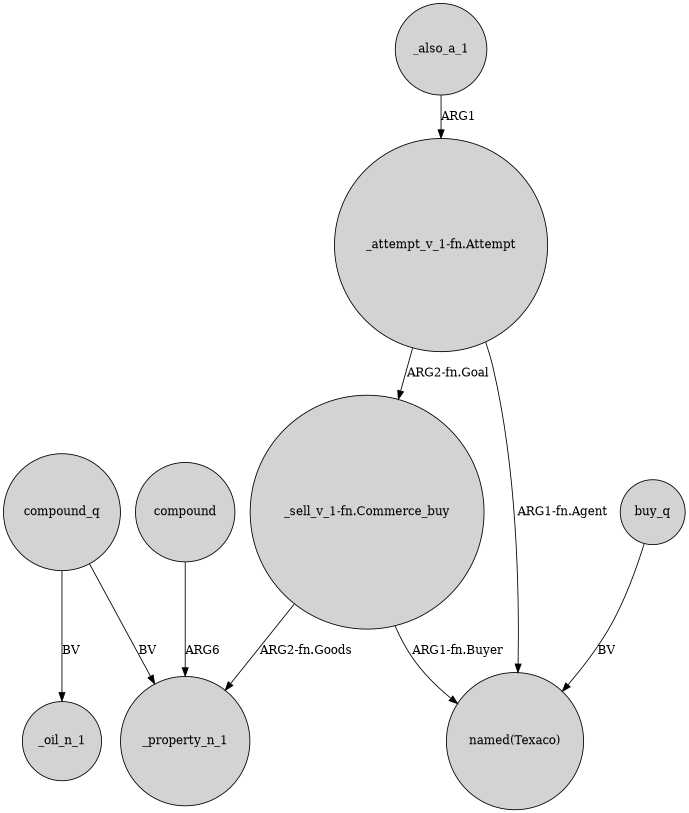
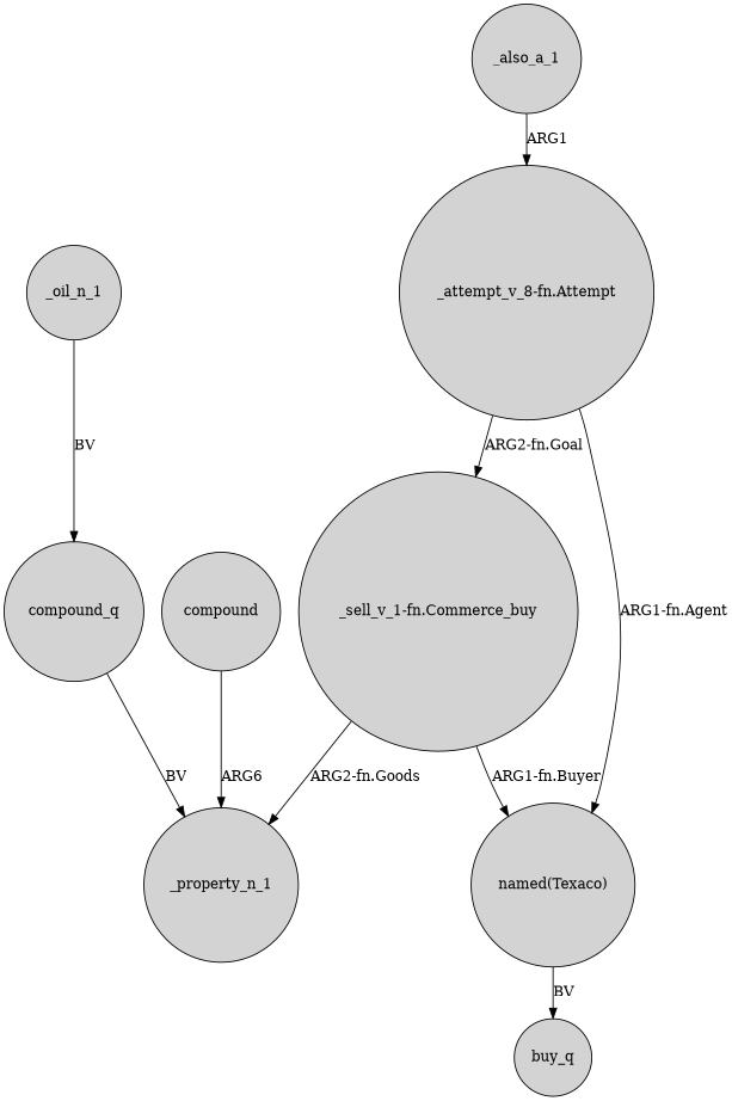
  digraph {
    node [shape=circle style=filled]
-   "_attempt_v_1-fn.Attempt"
+   "_attempt_v_1-fn.Attempt" [label="_attempt_v_8-fn.Attempt"]
    "named(Texaco)"
    "_sell_v_1-fn.Commerce_buy"
    _property_n_1
    _also_a_1
    n6 [label=compound_q]
    _oil_n_1
    n8 [label=buy_q]
    compound
    "_attempt_v_1-fn.Attempt" -> "named(Texaco)" [label="ARG1-fn.Agent"]
    "_attempt_v_1-fn.Attempt" -> "_sell_v_1-fn.Commerce_buy" [label="ARG2-fn.Goal"]
    "_sell_v_1-fn.Commerce_buy" -> "named(Texaco)" [label="ARG1-fn.Buyer"]
    "_sell_v_1-fn.Commerce_buy" -> _property_n_1 [label="ARG2-fn.Goods"]
    _also_a_1 -> "_attempt_v_1-fn.Attempt" [label=ARG1]
    n6 -> _property_n_1 [label=BV]
-   n6 -> _oil_n_1 [label=BV]
-   n8 -> "named(Texaco)" [label=BV]
+   _oil_n_1 -> n6 [label=BV]
+   "named(Texaco)" -> n8 [label=BV]
    compound -> _property_n_1 [label=ARG6]
  }
